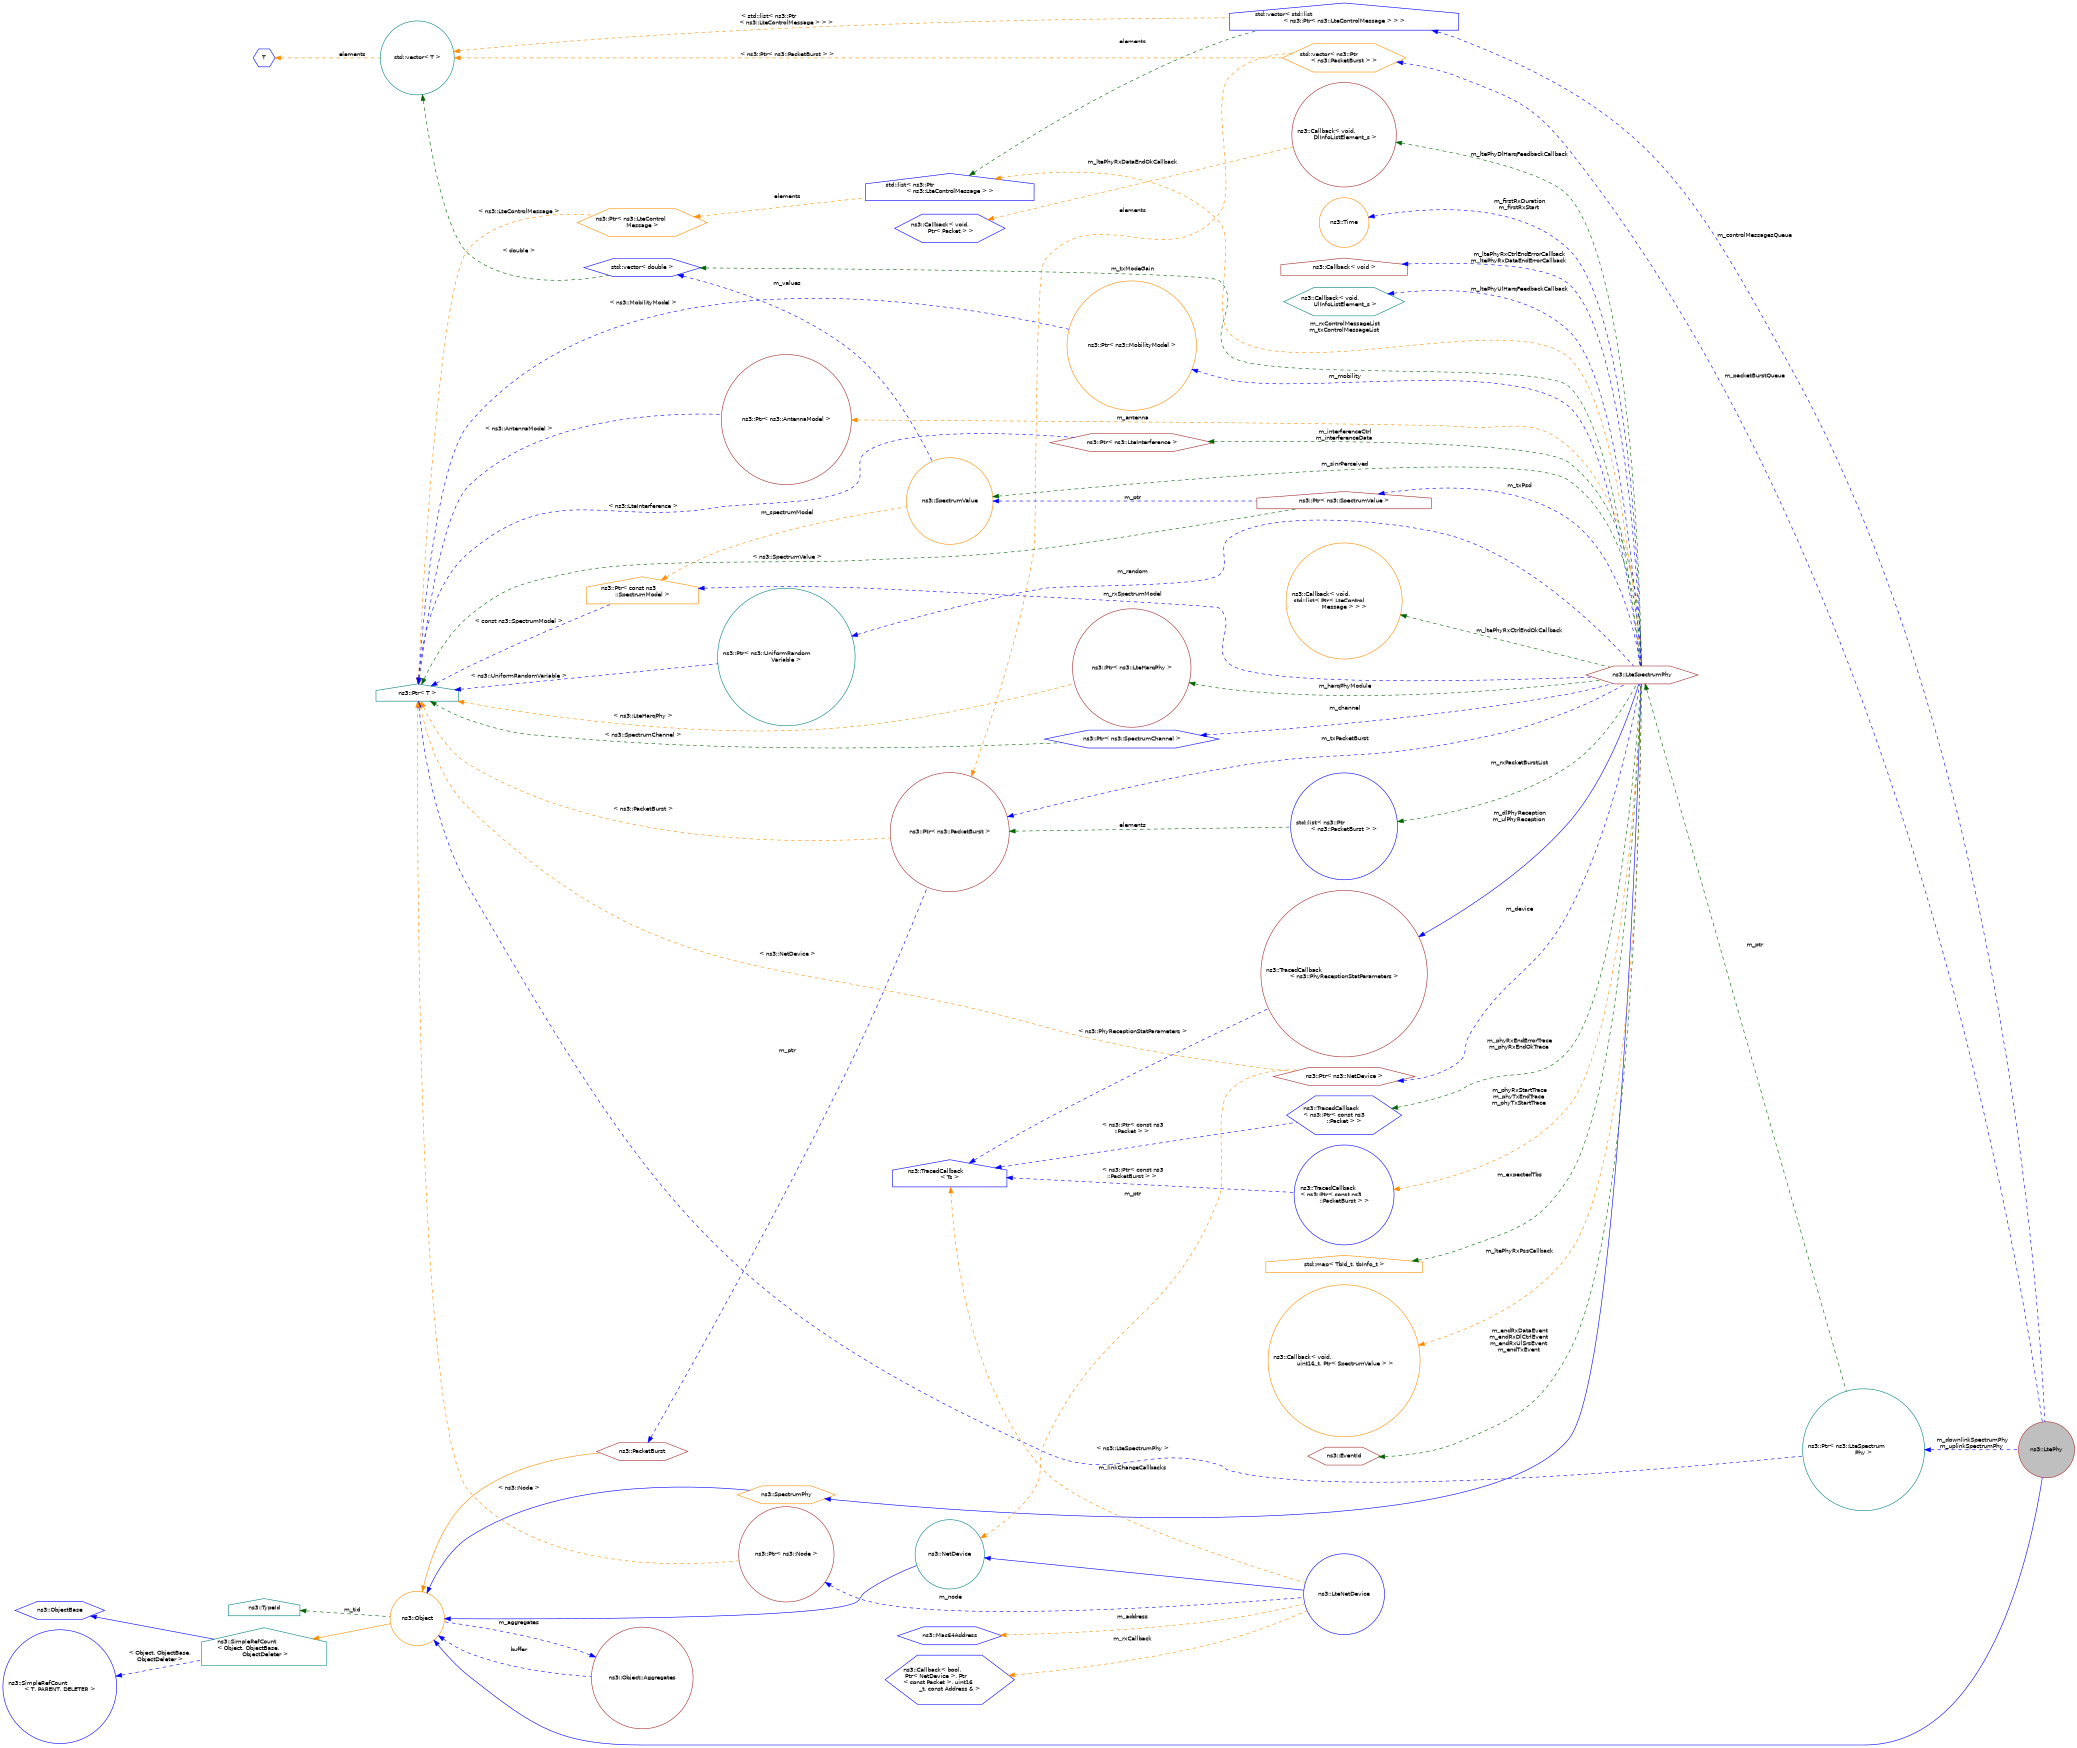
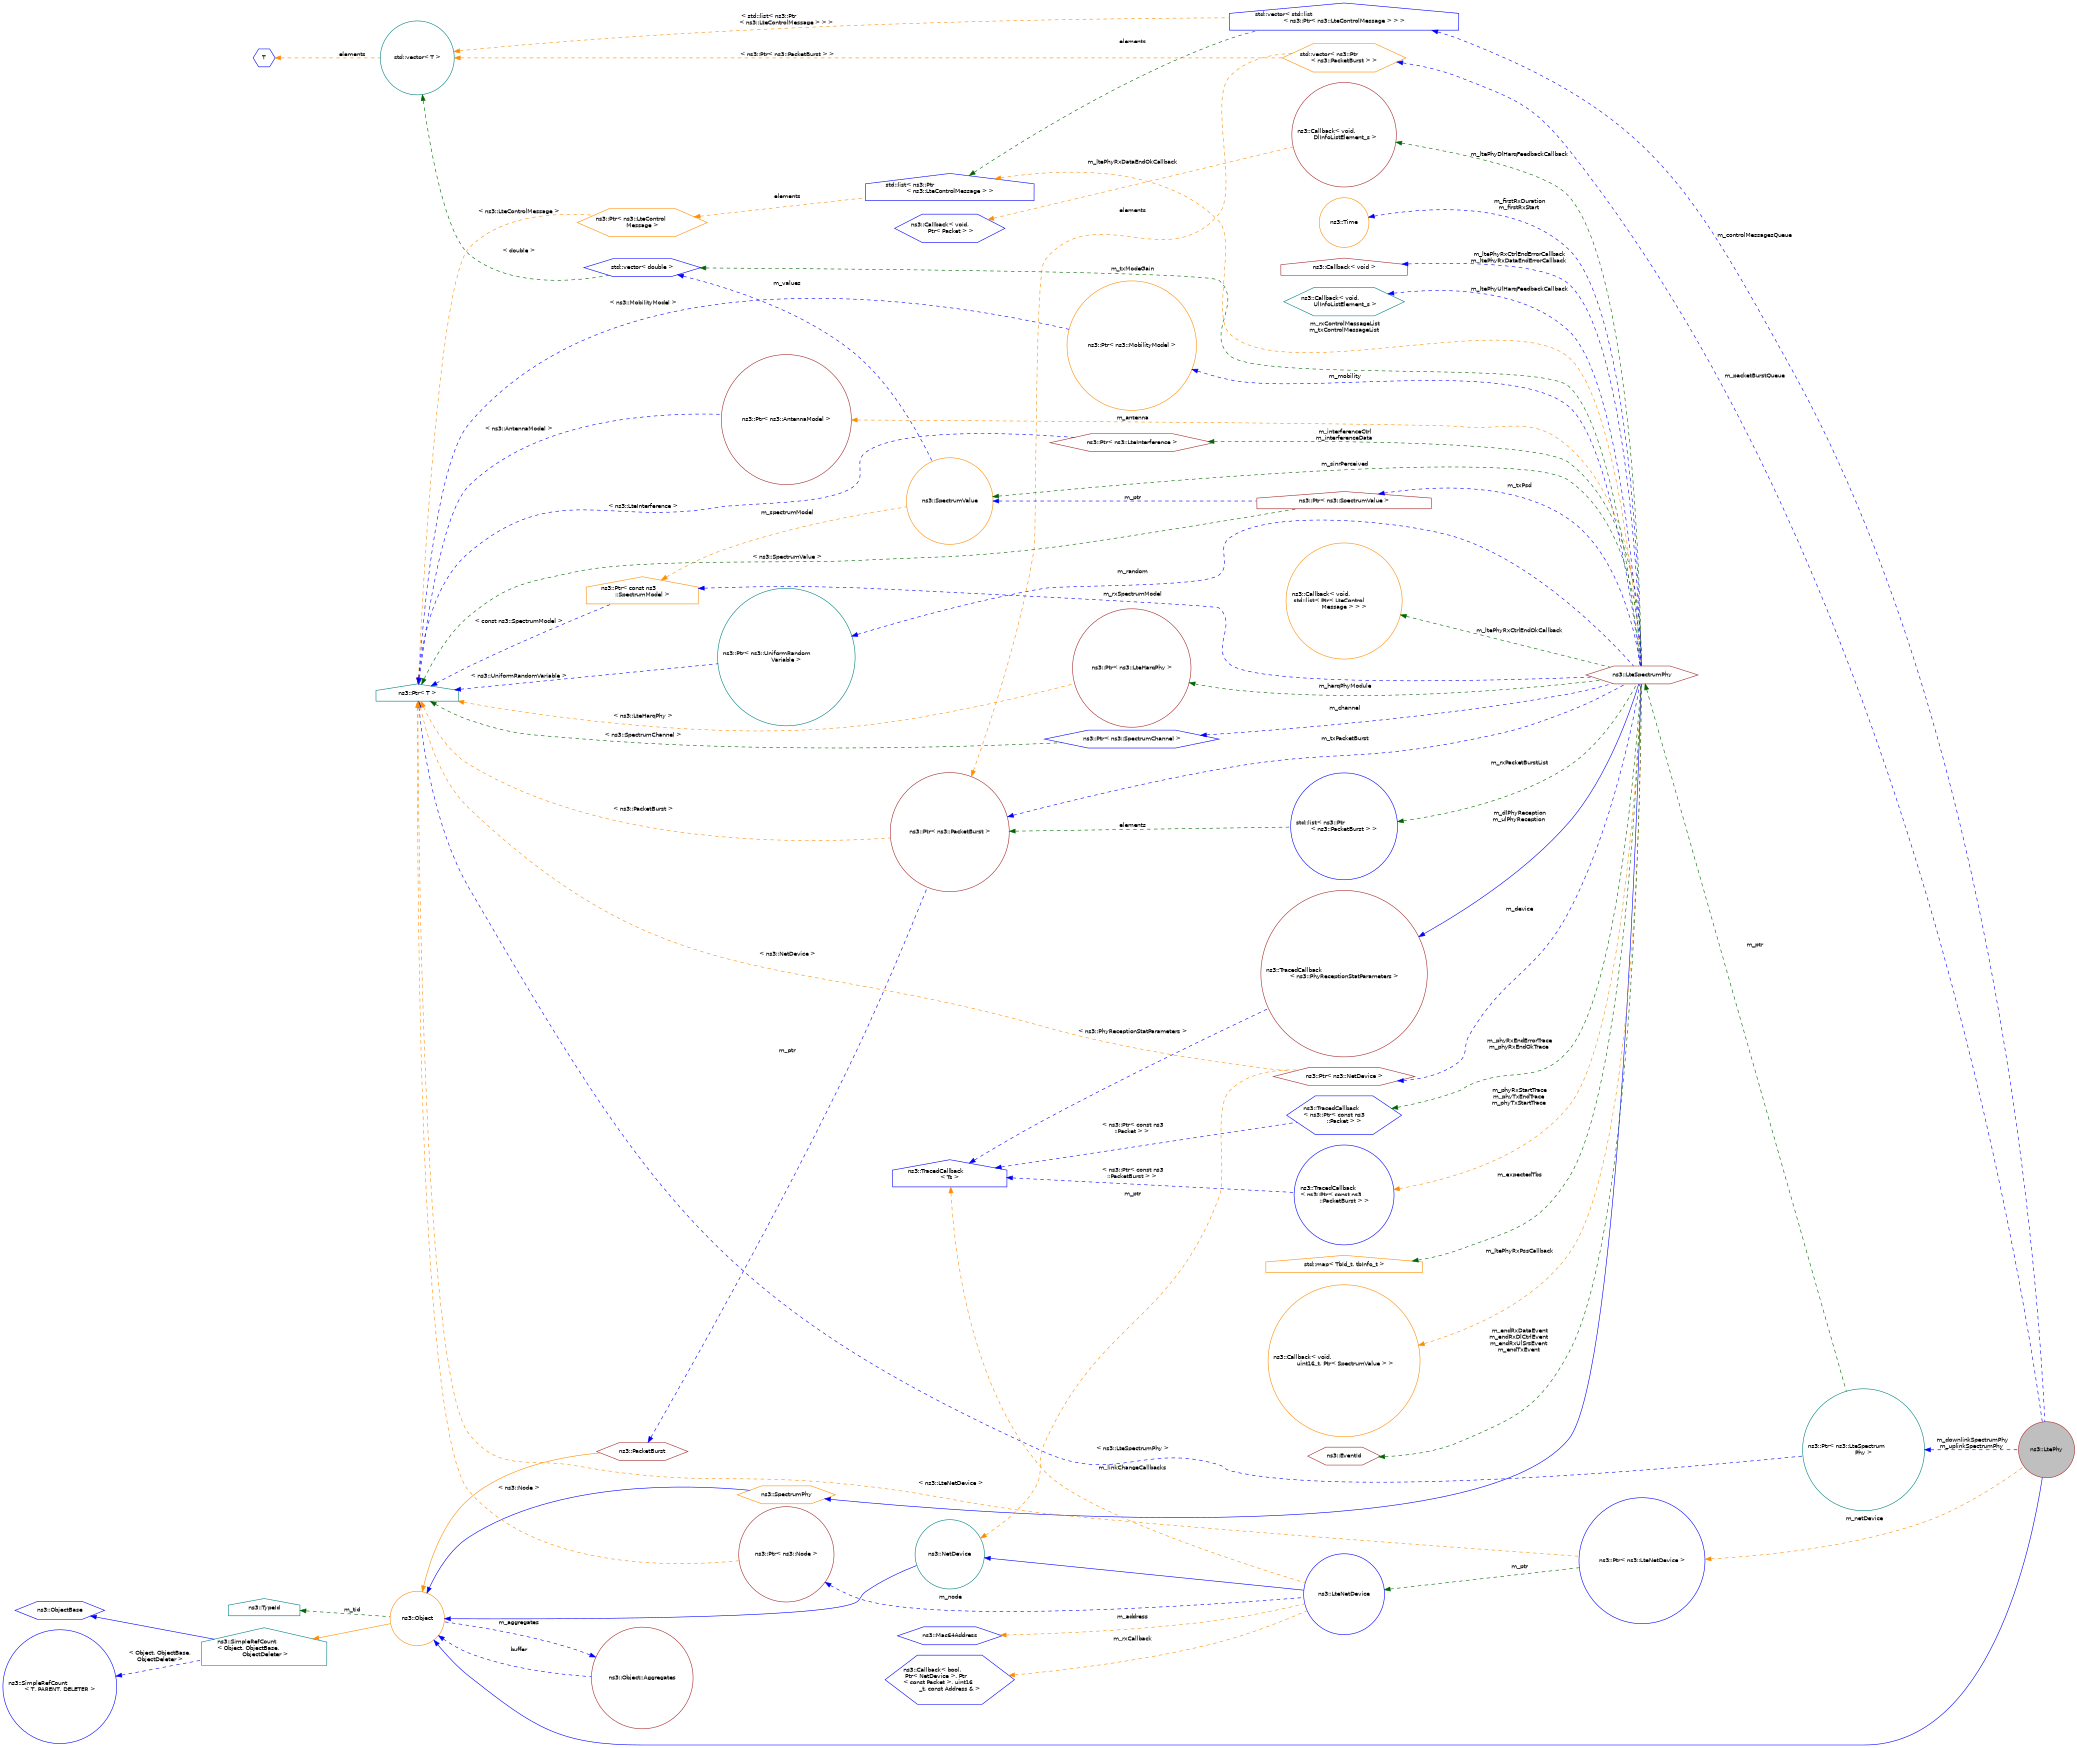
  digraph {
    fontname="DejaVu Sans"
    rankdir=LR
    node [color=blue fillcolor=white fontname="DejaVu Sans" fontsize=10 shape=circle style=filled]
    edge [color=blue dir=back fontname="DejaVu Sans" fontsize=10 labelfontname=Helvetica labelfontsize=10 style=dashed]
    n1 [color=brown fillcolor=grey75 fontcolor=black height=0.2 label="ns3::LtePhy" width=0.4]
    n2 [color=darkorange height=0.2 label="ns3::Object" width=0.4]
    n3 [color=brown height=0.2 label="ns3::Object::Aggregates" width=0.4]
    n4 [color=darkorange height=0.2 label="ns3::SpectrumPhy" shape=hexagon width=0.4]
    n5 [color=brown height=0.2 label="ns3::PacketBurst" shape=hexagon width=0.4]
    n6 [color=teal height=0.2 label="ns3::NetDevice" width=0.4]
    n7 [color=brown height=0.2 label="ns3::LteSpectrumPhy" shape=hexagon width=0.4]
    n8 [color=brown height=0.2 label="ns3::Ptr\< ns3::PacketBurst \>" width=0.4]
    n9 [height=0.2 label="ns3::LteNetDevice" width=0.4]
    n10 [color=brown height=0.2 label="ns3::Ptr\< ns3::NetDevice \>" shape=hexagon width=0.4]
    n11 [color=teal height=0.2 label="ns3::SimpleRefCount\l\< Object, ObjectBase,\l ObjectDeleter \>" shape=house width=0.4]
    n12 [height=0.2 label="ns3::ObjectBase" shape=hexagon width=0.4]
    n13 [height=0.2 label="ns3::SimpleRefCount\l\< T, PARENT, DELETER \>" width=0.4]
    n14 [color=teal height=0.2 label="ns3::TypeId" shape=house width=0.4]
    n15 [color=teal height=0.2 label="ns3::Ptr\< ns3::LteSpectrum\lPhy \>" width=0.4]
    n16 [height=0.2 label="ns3::TracedCallback\l\< ns3::Ptr\< const ns3\l::Packet \> \>" shape=hexagon width=0.4]
    n17 [height=0.2 label="ns3::TracedCallback\l\< Ts \>" shape=house width=0.4]
    n18 [height=0.2 label="ns3::TracedCallback\l\< ns3::Ptr\< const ns3\l::PacketBurst \> \>" width=0.4]
    n19 [color=brown height=0.2 label="ns3::TracedCallback\l\< ns3::PhyReceptionStatParameters \>" width=0.4]
+   n20 [height=0.2 label="ns3::Ptr\< ns3::LteNetDevice \>" width=0.4]
    n21 [height=0.2 label="ns3::Ptr\< ns3::SpectrumChannel \>" shape=hexagon width=0.4]
    n22 [color=teal height=0.2 label="ns3::Ptr\< T \>" shape=house width=0.4]
    n23 [color=darkorange height=0.2 label="ns3::Ptr\< ns3::MobilityModel \>" width=0.4]
    n24 [color=brown height=0.2 label="ns3::Ptr\< ns3::AntennaModel \>" width=0.4]
    n25 [color=darkorange height=0.2 label="ns3::Ptr\< ns3::LteControl\lMessage \>" shape=hexagon width=0.4]
    n26 [color=darkorange height=0.2 label="ns3::Ptr\< const ns3\l::SpectrumModel \>" shape=house width=0.4]
    n27 [color=brown height=0.2 label="ns3::Ptr\< ns3::SpectrumValue \>" shape=house width=0.4]
    n28 [color=brown height=0.2 label="ns3::Ptr\< ns3::LteInterference \>" shape=hexagon width=0.4]
    n29 [color=teal height=0.2 label="ns3::Ptr\< ns3::UniformRandom\lVariable \>" width=0.4]
    n30 [color=brown height=0.2 label="ns3::Ptr\< ns3::LteHarqPhy \>" width=0.4]
    n31 [color=brown height=0.2 label="ns3::Ptr\< ns3::Node \>" width=0.4]
    n32 [height=0.2 label="std::list\< ns3::Ptr\l\< ns3::PacketBurst \> \>" width=0.4]
    n33 [color=darkorange height=0.2 label="std::vector\< ns3::Ptr\l\< ns3::PacketBurst \> \>" shape=hexagon width=0.4]
    n34 [height=0.2 label="std::list\< ns3::Ptr\l\< ns3::LteControlMessage \> \>" shape=house width=0.4]
    n35 [color=darkorange height=0.2 label="ns3::SpectrumValue" width=0.4]
    n36 [color=darkorange height=0.2 label="std::map\< TbId_t, tbInfo_t \>" shape=house width=0.4]
    n37 [color=darkorange height=0.2 label="ns3::Callback\< void,\l uint16_t, Ptr\< SpectrumValue \> \>" width=0.4]
    n38 [color=brown height=0.2 label="ns3::EventId" shape=hexagon width=0.4]
    n39 [color=darkorange height=0.2 label="ns3::Time" width=0.4]
    n40 [color=brown height=0.2 label="ns3::Callback\< void \>" shape=house width=0.4]
    n41 [height=0.2 label="std::vector\< std::list\l\< ns3::Ptr\< ns3::LteControlMessage \> \> \>" shape=house width=0.4]
    n42 [height=0.2 label="std::vector\< double \>" shape=hexagon width=0.4]
    n43 [color=teal height=0.2 label="std::vector\< T \>" width=0.4]
    n44 [height=0.2 label=T shape=hexagon width=0.4]
    n45 [color=teal height=0.2 label="ns3::Callback\< void,\l UlInfoListElement_s \>" shape=hexagon width=0.4]
    n46 [color=brown height=0.2 label="ns3::Callback\< void,\l DlInfoListElement_s \>" width=0.4]
    n47 [color=darkorange height=0.2 label="ns3::Callback\< void,\l std::list\< Ptr\< LteControl\lMessage \> \> \>" width=0.4]
    n48 [height=0.2 label="ns3::Callback\< void,\l Ptr\< Packet \> \>" shape=hexagon width=0.4]
    n49 [height=0.2 label="ns3::Mac64Address" shape=hexagon width=0.4]
    n50 [height=0.2 label="ns3::Callback\< bool,\l Ptr\< NetDevice \>, Ptr\l\< const Packet \>, uint16\l_t, const Address & \>" shape=hexagon width=0.4]
    n2 -> n1 [style=solid]
    n2 -> n3 [label=" buffer"]
    n2 -> n4 [style=solid]
    n2 -> n5 [color=darkorange style=solid]
    n2 -> n6 [style=solid]
    n3 -> n2 [label=" m_aggregates"]
    n4 -> n7 [style=solid]
    n5 -> n8 [label=" m_ptr"]
    n6 -> n9 [style=solid]
    n6 -> n10 [color=darkorange label=" m_ptr"]
    n7 -> n15 [color=darkgreen label=" m_ptr"]
    n8 -> n7 [label=" m_txPacketBurst"]
    n8 -> n32 [color=darkgreen label=" elements"]
    n8 -> n33 [color=darkorange label=" elements"]
+   n9 -> n20 [color=darkgreen label=" m_ptr"]
    n10 -> n7 [label=" m_device"]
    n11 -> n2 [color=darkorange style=solid]
    n12 -> n11 [style=solid]
    n13 -> n11 [label=" \< Object, ObjectBase,\l ObjectDeleter \>"]
    n14 -> n2 [color=darkgreen label=" m_tid"]
    n15 -> n1 [label=" m_downlinkSpectrumPhy\nm_uplinkSpectrumPhy"]
    n16 -> n7 [color=darkgreen label=" m_phyRxEndErrorTrace\nm_phyRxEndOkTrace"]
    n17 -> n9 [color=darkorange label=" m_linkChangeCallbacks"]
    n17 -> n16 [label=" \< ns3::Ptr\< const ns3\l::Packet \> \>"]
    n17 -> n18 [label=" \< ns3::Ptr\< const ns3\l::PacketBurst \> \>"]
    n17 -> n19 [label=" \< ns3::PhyReceptionStatParameters \>"]
    n18 -> n7 [color=darkorange label=" m_phyRxStartTrace\nm_phyTxEndTrace\nm_phyTxStartTrace"]
    n19 -> n7 [label=" m_dlPhyReception\nm_ulPhyReception" style=solid]
+   n20 -> n1 [color=darkorange label=" m_netDevice"]
    n21 -> n7 [label=" m_channel"]
    n22 -> n8 [color=darkorange label=" \< ns3::PacketBurst \>"]
    n22 -> n10 [color=darkorange label=" \< ns3::NetDevice \>"]
    n22 -> n15 [label=" \< ns3::LteSpectrumPhy \>"]
+   n22 -> n20 [color=darkorange label=" \< ns3::LteNetDevice \>"]
    n22 -> n21 [color=darkgreen label=" \< ns3::SpectrumChannel \>"]
    n22 -> n23 [label=" \< ns3::MobilityModel \>"]
    n22 -> n24 [label=" \< ns3::AntennaModel \>"]
    n22 -> n25 [color=darkorange label=" \< ns3::LteControlMessage \>"]
    n22 -> n26 [label=" \< const ns3::SpectrumModel \>"]
    n22 -> n27 [color=darkgreen label=" \< ns3::SpectrumValue \>"]
    n22 -> n28 [label=" \< ns3::LteInterference \>"]
    n22 -> n29 [label=" \< ns3::UniformRandomVariable \>"]
    n22 -> n30 [color=darkorange label=" \< ns3::LteHarqPhy \>"]
    n22 -> n31 [color=darkorange label=" \< ns3::Node \>"]
    n23 -> n7 [label=" m_mobility"]
    n24 -> n7 [color=darkorange label=" m_antenna"]
    n25 -> n34 [color=darkorange label=" elements"]
    n26 -> n7 [label=" m_rxSpectrumModel"]
    n26 -> n35 [color=darkorange label=" m_spectrumModel"]
    n27 -> n7 [label=" m_txPsd"]
    n28 -> n7 [color=darkgreen label=" m_interferenceCtrl\nm_interferenceData"]
    n29 -> n7 [label=" m_random"]
    n30 -> n7 [color=darkgreen label=" m_harqPhyModule"]
    n31 -> n9 [label=" m_node"]
    n32 -> n7 [color=darkgreen label=" m_rxPacketBurstList"]
    n33 -> n1 [label=" m_packetBurstQueue"]
    n34 -> n7 [color=darkorange label=" m_rxControlMessageList\nm_txControlMessageList"]
    n34 -> n41 [color=darkgreen label=" elements"]
    n35 -> n7 [color=darkgreen label=" m_sinrPerceived"]
    n35 -> n27 [label=" m_ptr"]
    n36 -> n7 [color=darkgreen label=" m_expectedTbs"]
    n37 -> n7 [color=darkorange label=" m_ltePhyRxPssCallback"]
    n38 -> n7 [color=darkgreen label=" m_endRxDataEvent\nm_endRxDlCtrlEvent\nm_endRxUlSrsEvent\nm_endTxEvent"]
    n39 -> n7 [label=" m_firstRxDuration\nm_firstRxStart"]
    n40 -> n7 [label=" m_ltePhyRxCtrlEndErrorCallback\nm_ltePhyRxDataEndErrorCallback"]
    n41 -> n1 [label=" m_controlMessagesQueue"]
    n42 -> n7 [color=darkgreen label=" m_txModeGain"]
    n42 -> n35 [label=" m_values"]
    n43 -> n33 [color=darkorange label=" \< ns3::Ptr\< ns3::PacketBurst \> \>"]
    n43 -> n41 [color=darkorange label=" \< std::list\< ns3::Ptr\l\< ns3::LteControlMessage \> \> \>"]
    n43 -> n42 [color=darkgreen label=" \< double \>"]
    n44 -> n43 [color=darkorange label=" elements"]
    n45 -> n7 [label=" m_ltePhyUlHarqFeedbackCallback"]
    n46 -> n7 [color=darkgreen label=" m_ltePhyDlHarqFeedbackCallback"]
    n47 -> n7 [color=darkgreen label=" m_ltePhyRxCtrlEndOkCallback"]
    n48 -> n46 [color=darkorange label=" m_ltePhyRxDataEndOkCallback"]
    n49 -> n9 [color=darkorange label=" m_address"]
    n50 -> n9 [color=darkorange label=" m_rxCallback"]
  }
